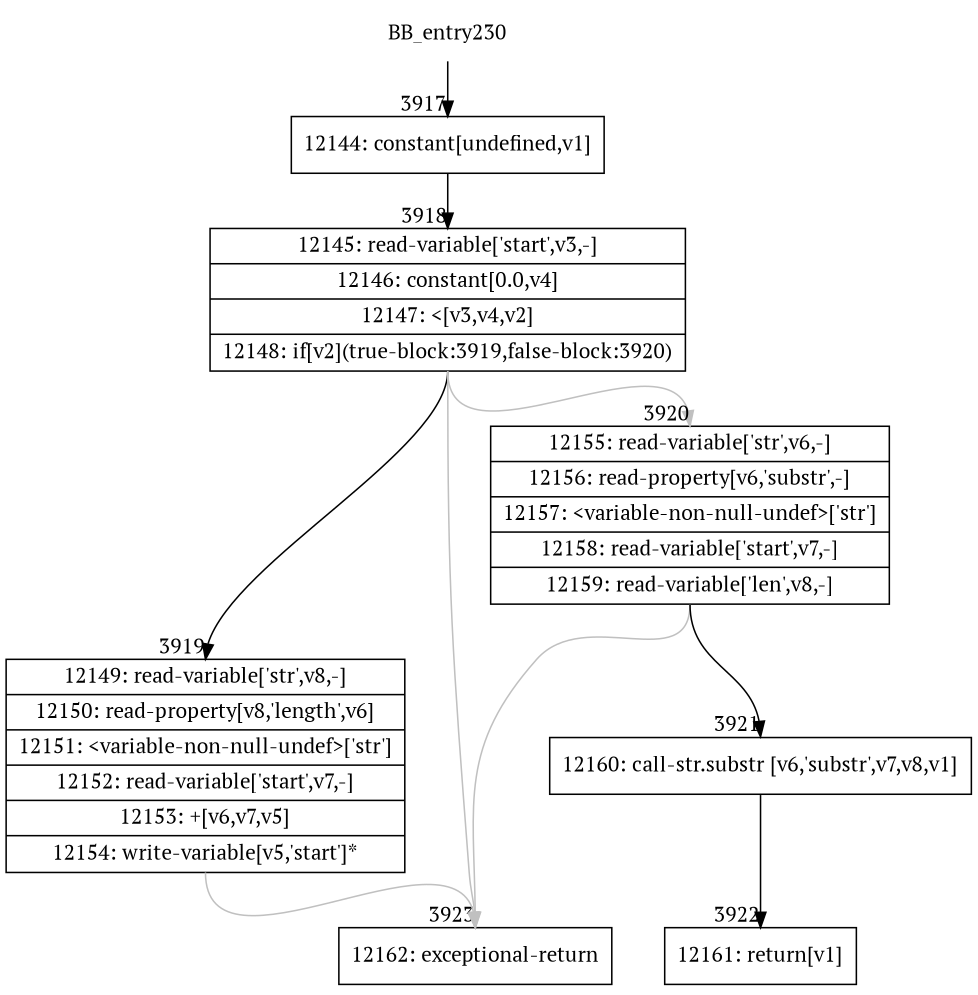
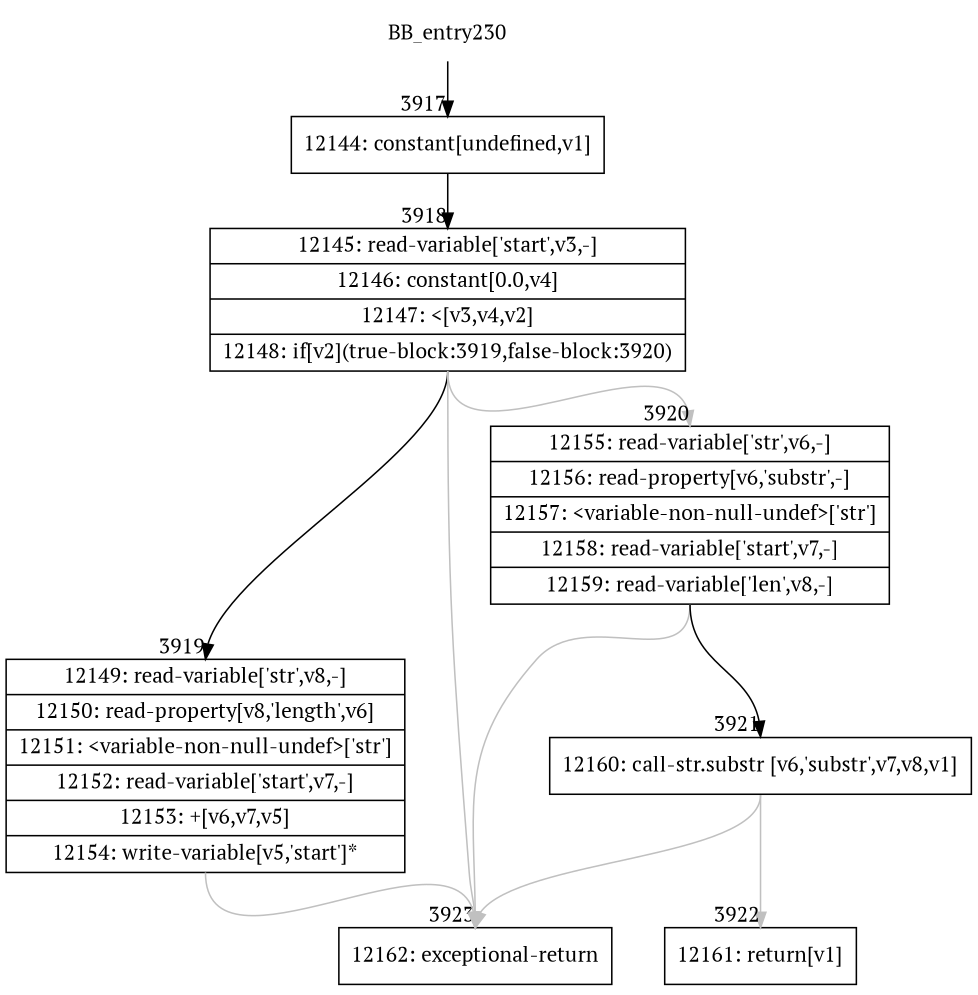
  digraph {
    fontname="PT Serif"
    rankdir=TD
    node [fontname="PT Serif" shape=record]
    edge [fontname="PT Serif" headport=n tailport=s]
    BB_entry230 [shape=none]
    n2 [label="{12144: constant[undefined,v1]}"]
    n3 [label="{12145: read-variable['start',v3,-]|12146: constant[0.0,v4]|12147: \<[v3,v4,v2]|12148: if[v2](true-block:3919,false-block:3920)}"]
    n4 [label="{12149: read-variable['str',v8,-]|12150: read-property[v8,'length',v6]|12151: \<variable-non-null-undef\>['str']|12152: read-variable['start',v7,-]|12153: +[v6,v7,v5]|12154: write-variable[v5,'start']*}"]
    n5 [label="{12155: read-variable['str',v6,-]|12156: read-property[v6,'substr',-]|12157: \<variable-non-null-undef\>['str']|12158: read-variable['start',v7,-]|12159: read-variable['len',v8,-]}"]
    n6 [label="{12162: exceptional-return}"]
    n7 [label="{12160: call-str.substr [v6,'substr',v7,v8,v1]}"]
    n8 [label="{12161: return[v1]}"]
    BB_entry230 -> n2 [headlabel="    3917"]
    n2 -> n3 [headlabel="      3918"]
    n3 -> n4 [headlabel="      3919"]
    n3 -> n5 [color=gray headlabel="      3920"]
    n3 -> n6 [color=gray headlabel="      3923"]
    n4 -> n6 [color=gray]
    n5 -> n6 [color=gray]
    n5 -> n7 [headlabel="      3921"]
-   n7 -> n8 [headlabel="      3922"]
+   n7 -> n6 [color=gray]
+   n7 -> n8 [headlabel="      3922" color=gray]
  }
